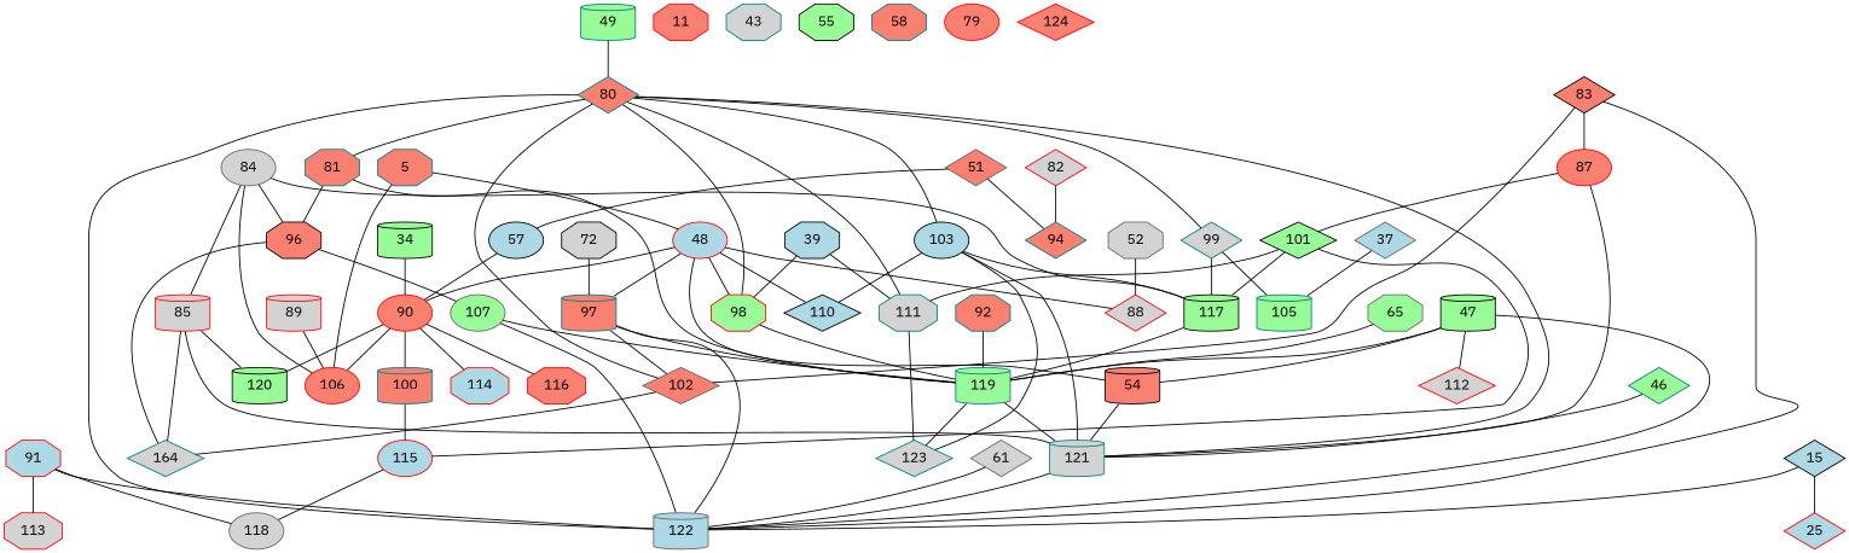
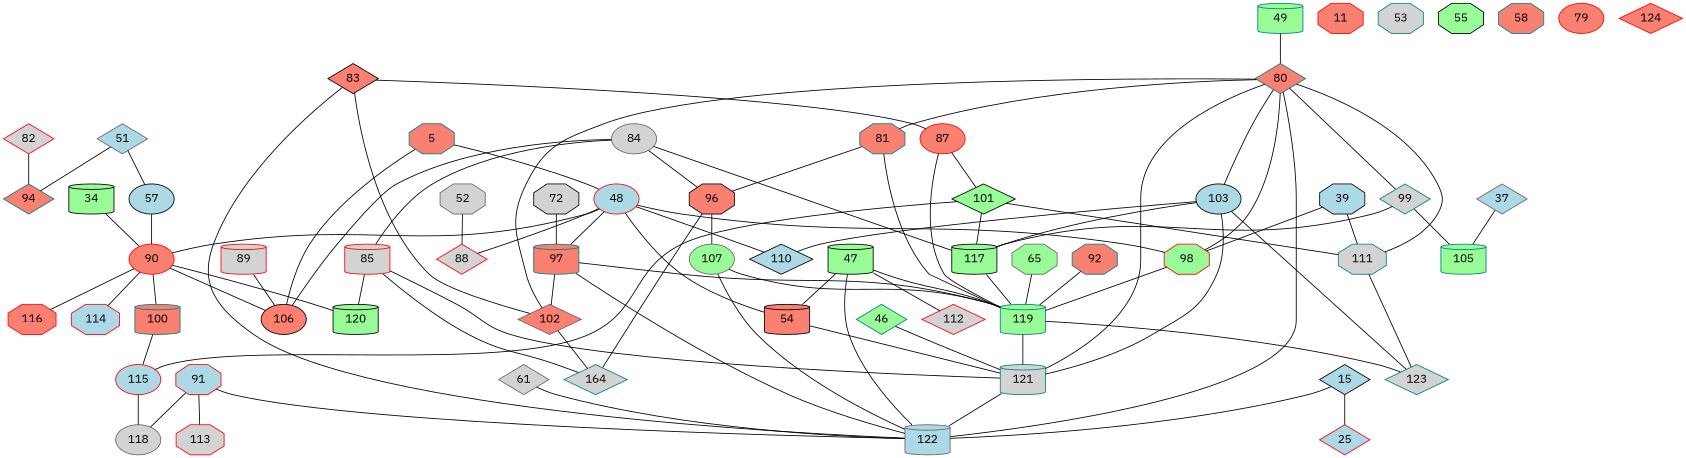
  graph {
    fontname="IBM Plex Sans"
    node [color=red fillcolor=salmon fontname="IBM Plex Sans" shape=diamond style=filled]
    edge [fontname="IBM Plex Sans"]
    48 [fillcolor=lightblue shape=ellipse super="+42"]
    90 [shape=ellipse super="+59"]
    98 [fillcolor=palegreen shape=octagon super="+8+31+45+69"]
    54 [color=black shape=cylinder]
    88 [fillcolor=lightgrey]
    97 [color=teal shape=cylinder]
    110 [color=black fillcolor=lightblue]
    5 [color=teal shape=octagon]
-   106 [shape=ellipse]
+   106 [color=black shape=ellipse]
    11 [shape=octagon]
    15 [color=black fillcolor=lightblue]
    25 [fillcolor=lightblue]
    122 [color=gray40 fillcolor=lightblue shape=cylinder super="+63+77"]
    120 [color=black fillcolor=palegreen shape=cylinder super="+26"]
    100 [color=teal shape=cylinder super="+2"]
    114 [fillcolor=lightblue shape=octagon]
    116 [shape=octagon]
    34 [color=black fillcolor=palegreen shape=cylinder]
    37 [color=gray40 fillcolor=lightblue]
    105 [color=teal fillcolor=palegreen shape=cylinder]
    119 [color=teal fillcolor=palegreen shape=cylinder super="+27+74+32+95"]
    39 [color=black fillcolor=lightblue shape=octagon]
    111 [color=teal fillcolor=lightgrey shape=octagon]
    123 [color=teal fillcolor=lightgrey super="+22+23+108"]
-   43 [color=teal fillcolor=lightgrey shape=octagon]
+   43 [color=teal fillcolor=lightgrey shape=octagon label=53]
    121 [color=teal fillcolor=lightgrey shape=cylinder super="+16+109"]
    46 [color=teal fillcolor=palegreen]
    47 [color=black fillcolor=palegreen shape=cylinder]
    112 [fillcolor=lightgrey]
    102 [color=gray40]
    80 [color=teal super="+29+71+73+76"]
    81 [color=teal shape=octagon]
    99 [color=teal fillcolor=lightgrey super="+44"]
    103 [color=black fillcolor=lightblue shape=ellipse super="+35+78"]
    49 [color=teal fillcolor=palegreen shape=cylinder]
-   51 [color=gray40]
+   51 [color=gray40 fillcolor=lightblue]
    57 [color=black fillcolor=lightblue shape=ellipse]
    94 [color=teal]
    52 [color=gray40 fillcolor=lightgrey shape=octagon]
    55 [color=black fillcolor=palegreen shape=octagon]
    58 [color=teal shape=octagon]
    61 [color=gray40 fillcolor=lightgrey]
    65 [color=gray40 fillcolor=palegreen shape=octagon]
    72 [color=black fillcolor=lightgrey shape=octagon]
    79 [shape=ellipse]
    96 [color=black shape=octagon super="+33"]
    117 [color=black fillcolor=palegreen shape=cylinder super="+70"]
    n48 [color=teal fillcolor=lightgrey label=164]
    113 [fillcolor=lightgrey shape=octagon]
    107 [color=gray40 fillcolor=palegreen shape=ellipse super="+93"]
    82 [fillcolor=lightgrey]
    83 [color=black super="+75"]
    87 [shape=ellipse]
    101 [color=black fillcolor=palegreen]
    85 [fillcolor=lightgrey shape=cylinder super="+36+68"]
    84 [color=gray40 fillcolor=lightgrey shape=ellipse]
    115 [fillcolor=lightblue shape=ellipse super="+41"]
    89 [fillcolor=lightgrey shape=cylinder]
    91 [fillcolor=lightblue shape=octagon super="+14"]
    118 [color=gray40 fillcolor=lightgrey shape=ellipse]
    92 [color=teal shape=octagon]
    124
    48 -- 90 [weight=2]
    48 -- 98
    48 -- 54
    48 -- 88
    48 -- 97
    48 -- 110
    90 -- 106
    90 -- 120
    90 -- 100
    90 -- 114
    90 -- 116
    98 -- 119 [weight=2]
    54 -- 121
    97 -- 122
    97 -- 119
    97 -- 102
    5 -- 48
    5 -- 106
    15 -- 25
    15 -- 122
    100 -- 115
    34 -- 90
    37 -- 105
    119 -- 123 [weight=2]
    119 -- 121 [weight=3]
    39 -- 98
    39 -- 111
    111 -- 123
    121 -- 122
    46 -- 121
    47 -- 54
    47 -- 122
    47 -- 119 [weight=2]
    47 -- 112
    102 -- n48
    80 -- 98 [weight=2]
    80 -- 122 [weight=4]
    80 -- 111
    80 -- 121
    80 -- 102
    80 -- 81
    80 -- 99
    80 -- 103
    81 -- 119
    81 -- 96
    99 -- 105
    99 -- 117
    103 -- 110
    103 -- 123
    103 -- 121
    103 -- 117
    49 -- 80
    51 -- 57
    51 -- 94
    57 -- 90
    52 -- 88
    61 -- 122
    65 -- 119
    72 -- 97
    96 -- n48
    96 -- 107 [weight=2]
    117 -- 119
    107 -- 122
    107 -- 119
    82 -- 94
    83 -- 122
    83 -- 102
    83 -- 87
-   87 -- 121
+   87 -- 119
    87 -- 101
    101 -- 111
    101 -- 117
    101 -- 115
    85 -- 120
    85 -- 121
    85 -- n48
    84 -- 106
    84 -- 96
    84 -- 117
    84 -- 85
    115 -- 118
    89 -- 106
    91 -- 122
    91 -- 113
    91 -- 118
    92 -- 119
  }
